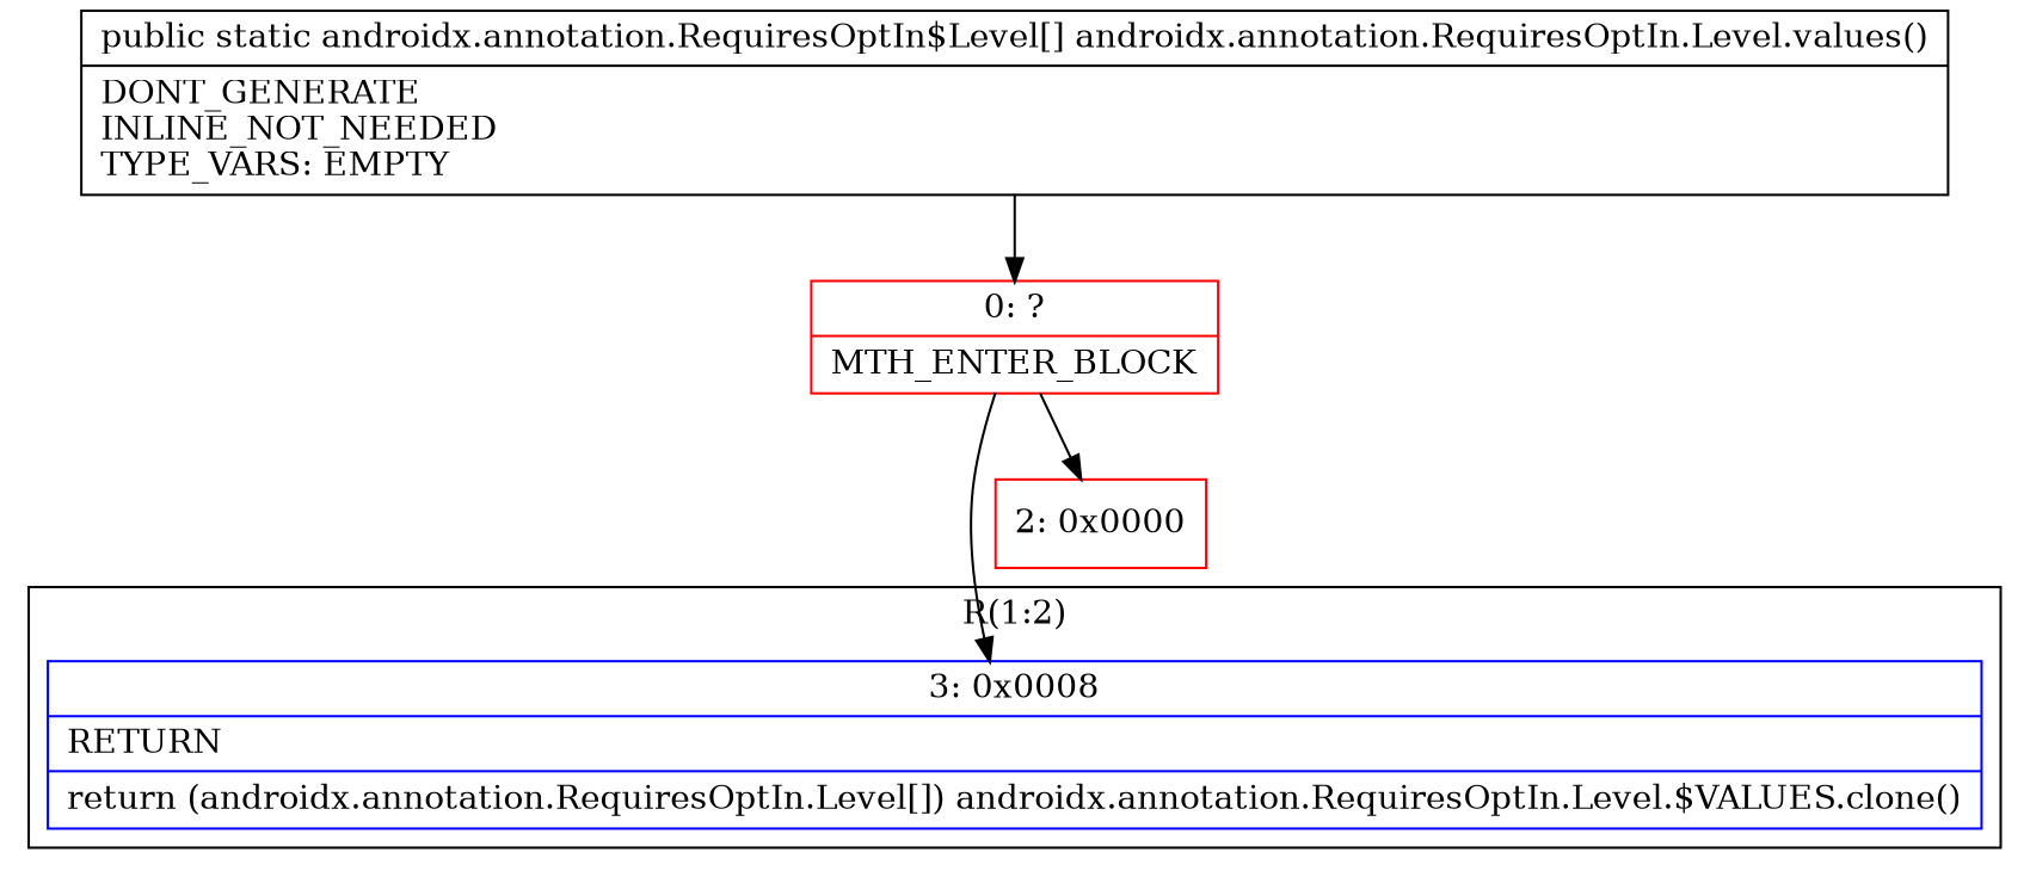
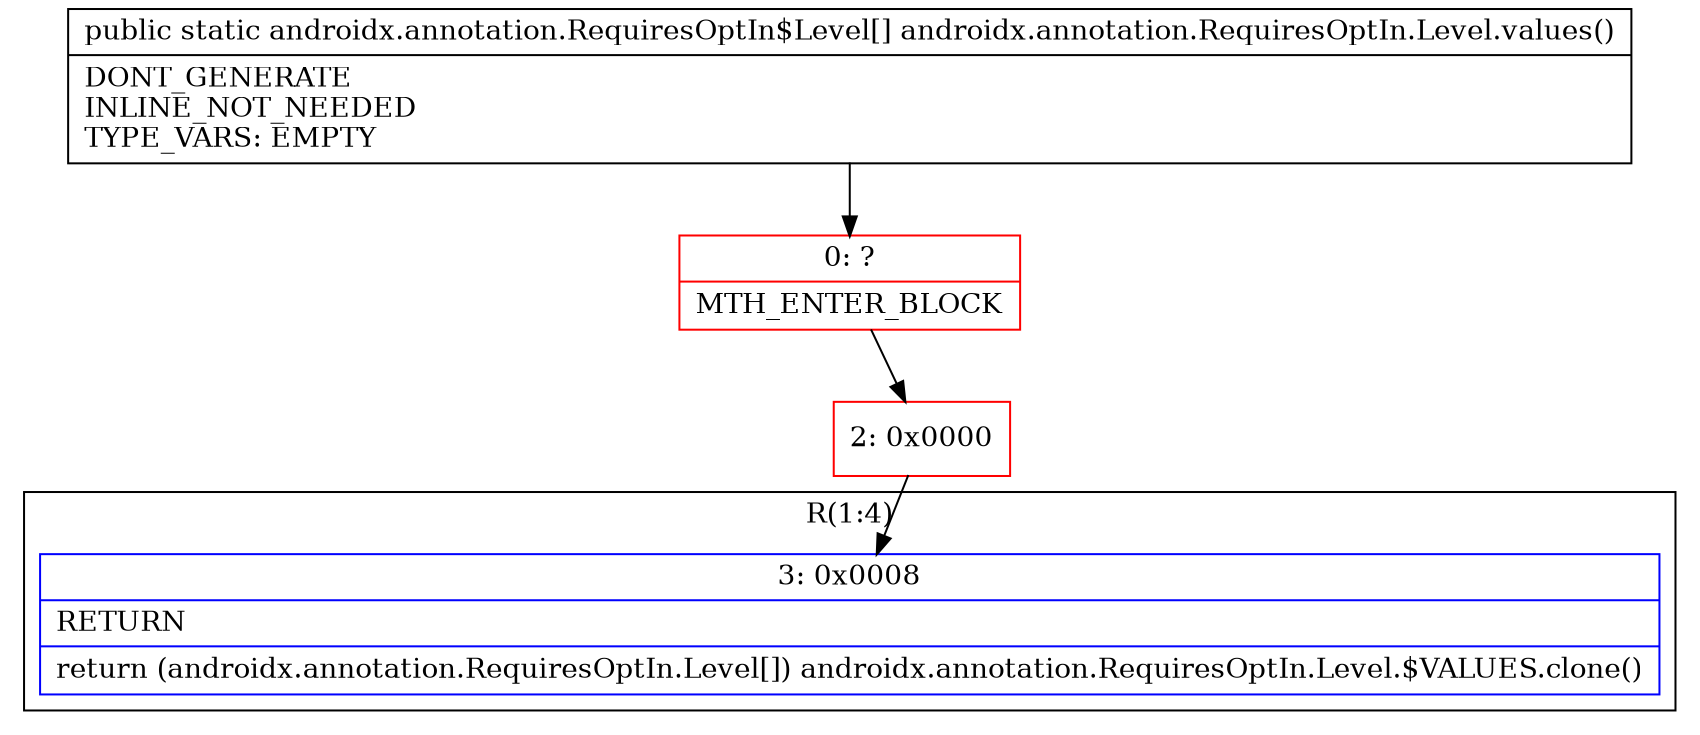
  digraph {
    node [color=red shape=record]
    n1 [color=blue label="{3\:\ 0x0008|RETURN\l|return (androidx.annotation.RequiresOptIn.Level[]) androidx.annotation.RequiresOptIn.Level.$VALUES.clone()\l}"]
    n2 [label="{0\:\ ?|MTH_ENTER_BLOCK\l}"]
    n3 [label="{2\:\ 0x0000}"]
    n4 [label="{public static androidx.annotation.RequiresOptIn$Level[] androidx.annotation.RequiresOptIn.Level.values()  | DONT_GENERATE\lINLINE_NOT_NEEDED\lTYPE_VARS: EMPTY\l}" color=""]
    subgraph cluster_1 {
-     label="R(1:2)"
+     label="R(1:4)"
      n1
    }
    n2 -> n3
-   n2 -> n1
+   n3 -> n1
    n4 -> n2
  }
